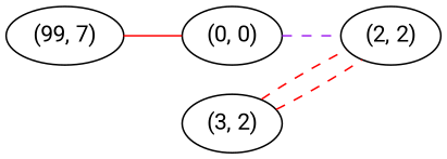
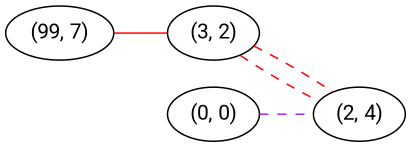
  graph {
    fontname=Roboto
    rankdir=LR
    node [fontname=Roboto]
    edge [color=red fontname=Roboto style=dashed weight=1]
    "(99, 7)"
    "(3, 2)"
-   "(2, 2)"
+   "(2, 2)" [label="(2, 4)"]
    "(0, 0)"
-   "(99, 7)" -- "(0, 0)" [style=solid]
+   "(99, 7)" -- "(3, 2)" [style=solid]
    "(3, 2)" -- "(2, 2)"
    "(3, 2)" -- "(2, 2)"
    "(0, 0)" -- "(2, 2)" [color=purple weight=4]
  }
